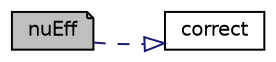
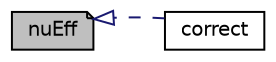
  digraph {
    rankdir=LR
    node [color=black fontname=Helvetica fontsize=10]
    n1 [fillcolor=grey75 fontcolor=black height=0.2 label=nuEff shape=note style=filled width=0.4]
    n2 [height=0.2 label=correct shape=box width=0.4]
-   n1 -> n2 [color=midnightblue fontname=Helvetica fontsize=10 labelfontname=Helvetica labelfontsize=10 style=dashed arrowhead=onormal]
+   n2 -> n1 [color=midnightblue fontname=Helvetica fontsize=10 labelfontname=Helvetica labelfontsize=10 style=dashed arrowhead=onormal]
  }
